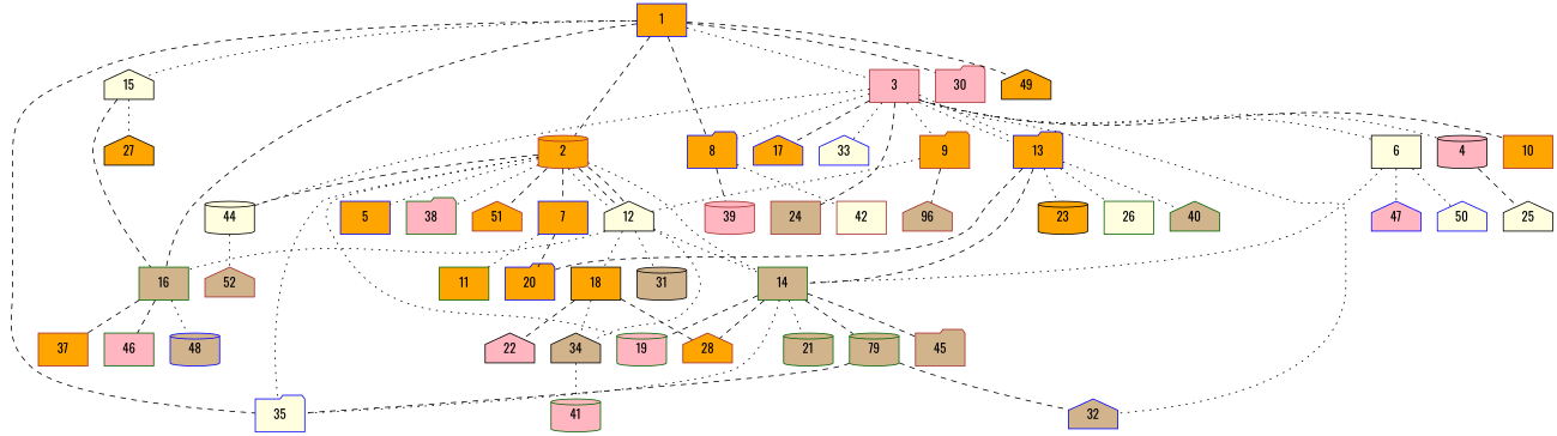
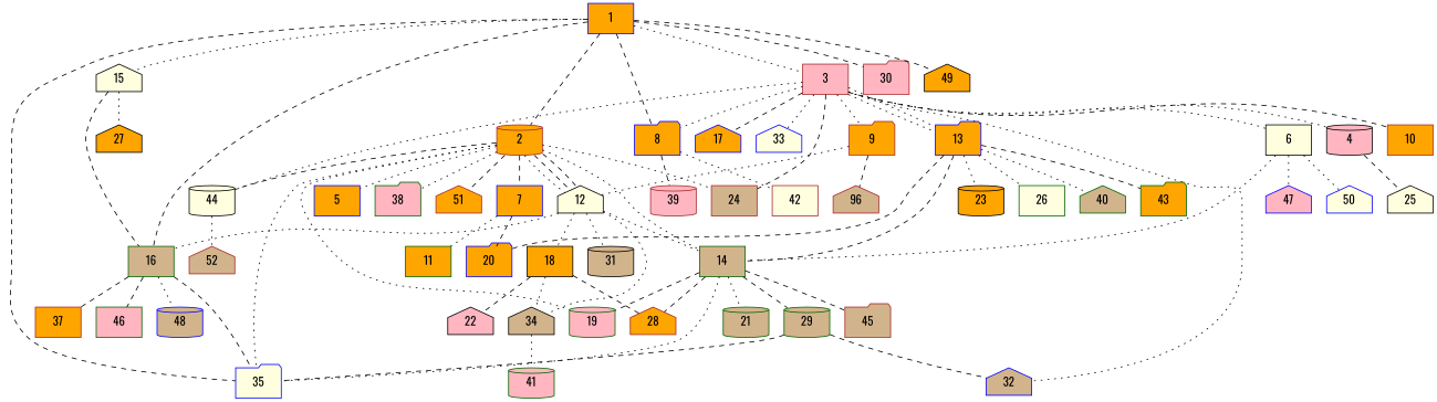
  graph {
    fontname=Oswald
    node [color=brown fillcolor=orange fontname=Oswald shape=house style=filled]
    edge [fontname=Oswald style=dotted]
    1 [color=blue shape=box]
    2 [shape=cylinder]
    3 [fillcolor=lightpink shape=box]
    8 [color=blue shape=folder]
    15 [color=black fillcolor=lightyellow]
    16 [color=darkgreen fillcolor=tan shape=box]
    30 [fillcolor=lightpink shape=folder]
    35 [color=blue fillcolor=lightyellow shape=folder]
    49 [color=black]
    5 [color=blue shape=box]
    7 [color=blue shape=box]
    12 [color=black fillcolor=lightyellow]
    14 [color=darkgreen fillcolor=tan shape=box]
    19 [color=darkgreen fillcolor=lightpink shape=cylinder]
    24 [fillcolor=tan shape=box]
    38 [color=darkgreen fillcolor=lightpink shape=folder]
    44 [color=black fillcolor=lightyellow shape=cylinder]
    51
    4 [color=black fillcolor=lightpink shape=cylinder]
    6 [color=black fillcolor=lightyellow shape=box]
    9 [shape=folder]
    10 [shape=box]
    13 [color=blue shape=folder]
    17 [color=blue]
    32 [color=blue fillcolor=tan]
    33 [color=blue fillcolor=lightyellow]
    39 [fillcolor=lightpink shape=cylinder]
    42 [fillcolor=lightyellow shape=box]
    27 [color=black]
    37 [shape=box]
    46 [color=darkgreen fillcolor=lightpink shape=box]
    48 [color=blue fillcolor=tan shape=cylinder]
    11 [color=darkgreen shape=box]
    20 [color=blue shape=folder]
    18 [color=black shape=box]
    31 [color=black fillcolor=tan shape=cylinder]
    34 [color=black fillcolor=tan]
    21 [color=darkgreen fillcolor=tan shape=cylinder]
    28
-   29 [color=darkgreen fillcolor=tan shape=cylinder label=79]
+   29 [color=darkgreen fillcolor=tan shape=cylinder]
    45 [fillcolor=tan shape=folder]
    52 [fillcolor=tan]
    25 [color=black fillcolor=lightyellow]
    47 [color=blue fillcolor=lightpink]
    50 [color=blue fillcolor=lightyellow]
    n46 [fillcolor=tan label=96]
    23 [color=black shape=cylinder]
    26 [color=darkgreen fillcolor=lightyellow shape=box]
    40 [color=darkgreen fillcolor=tan]
+   43 [color=darkgreen shape=folder]
    22 [color=black fillcolor=lightpink]
    41 [color=darkgreen fillcolor=lightpink shape=cylinder]
    1 -- 2 [style=dashed]
    1 -- 3
    1 -- 8 [style=dashed]
    1 -- 15
    1 -- 16 [style=dashed]
    1 -- 30 [style=dashed]
    1 -- 35 [style=dashed]
    1 -- 49 [style=dashed]
    2 -- 35
    2 -- 5
    2 -- 7 [style=dashed]
    2 -- 12
    2 -- 12 [style=dashed]
    2 -- 12 [style=dashed]
    2 -- 14
    2 -- 19
+   2 -- 24
    2 -- 38
    2 -- 44 [style=dashed]
    2 -- 51 [style=dashed]
    3 -- 8
    3 -- 24 [style=dashed]
    3 -- 44
    3 -- 4
    3 -- 6
    3 -- 9
    3 -- 10 [style=dashed]
    3 -- 13
    3 -- 13
    3 -- 17 [style=dashed]
    3 -- 32
    3 -- 33
    8 -- 39 [style=dashed]
    8 -- 42
    15 -- 16 [style=dashed]
    15 -- 27
+   16 -- 35 [style=dashed]
    16 -- 37 [style=dashed]
    16 -- 46 [style=dashed]
    16 -- 48
    7 -- 11
    7 -- 20 [style=dashed]
    12 -- 16
    12 -- 14
    12 -- 18
    12 -- 31
    12 -- 34
    14 -- 35
    14 -- 19 [style=dashed]
    14 -- 21
    14 -- 28 [style=dashed]
    14 -- 29 [style=dashed]
    14 -- 45 [style=dashed]
    44 -- 52
    4 -- 25 [style=dashed]
    6 -- 14
    6 -- 47
    6 -- 50
    9 -- 12
    9 -- n46 [style=dashed]
    13 -- 14 [style=dashed]
    13 -- 20 [style=dashed]
    13 -- 23
    13 -- 26
    13 -- 40
+   13 -- 43 [style=dashed]
    18 -- 34
    18 -- 28 [style=dashed]
    18 -- 22 [style=dashed]
    34 -- 41
    29 -- 35 [style=dashed]
    29 -- 32 [style=dashed]
  }
